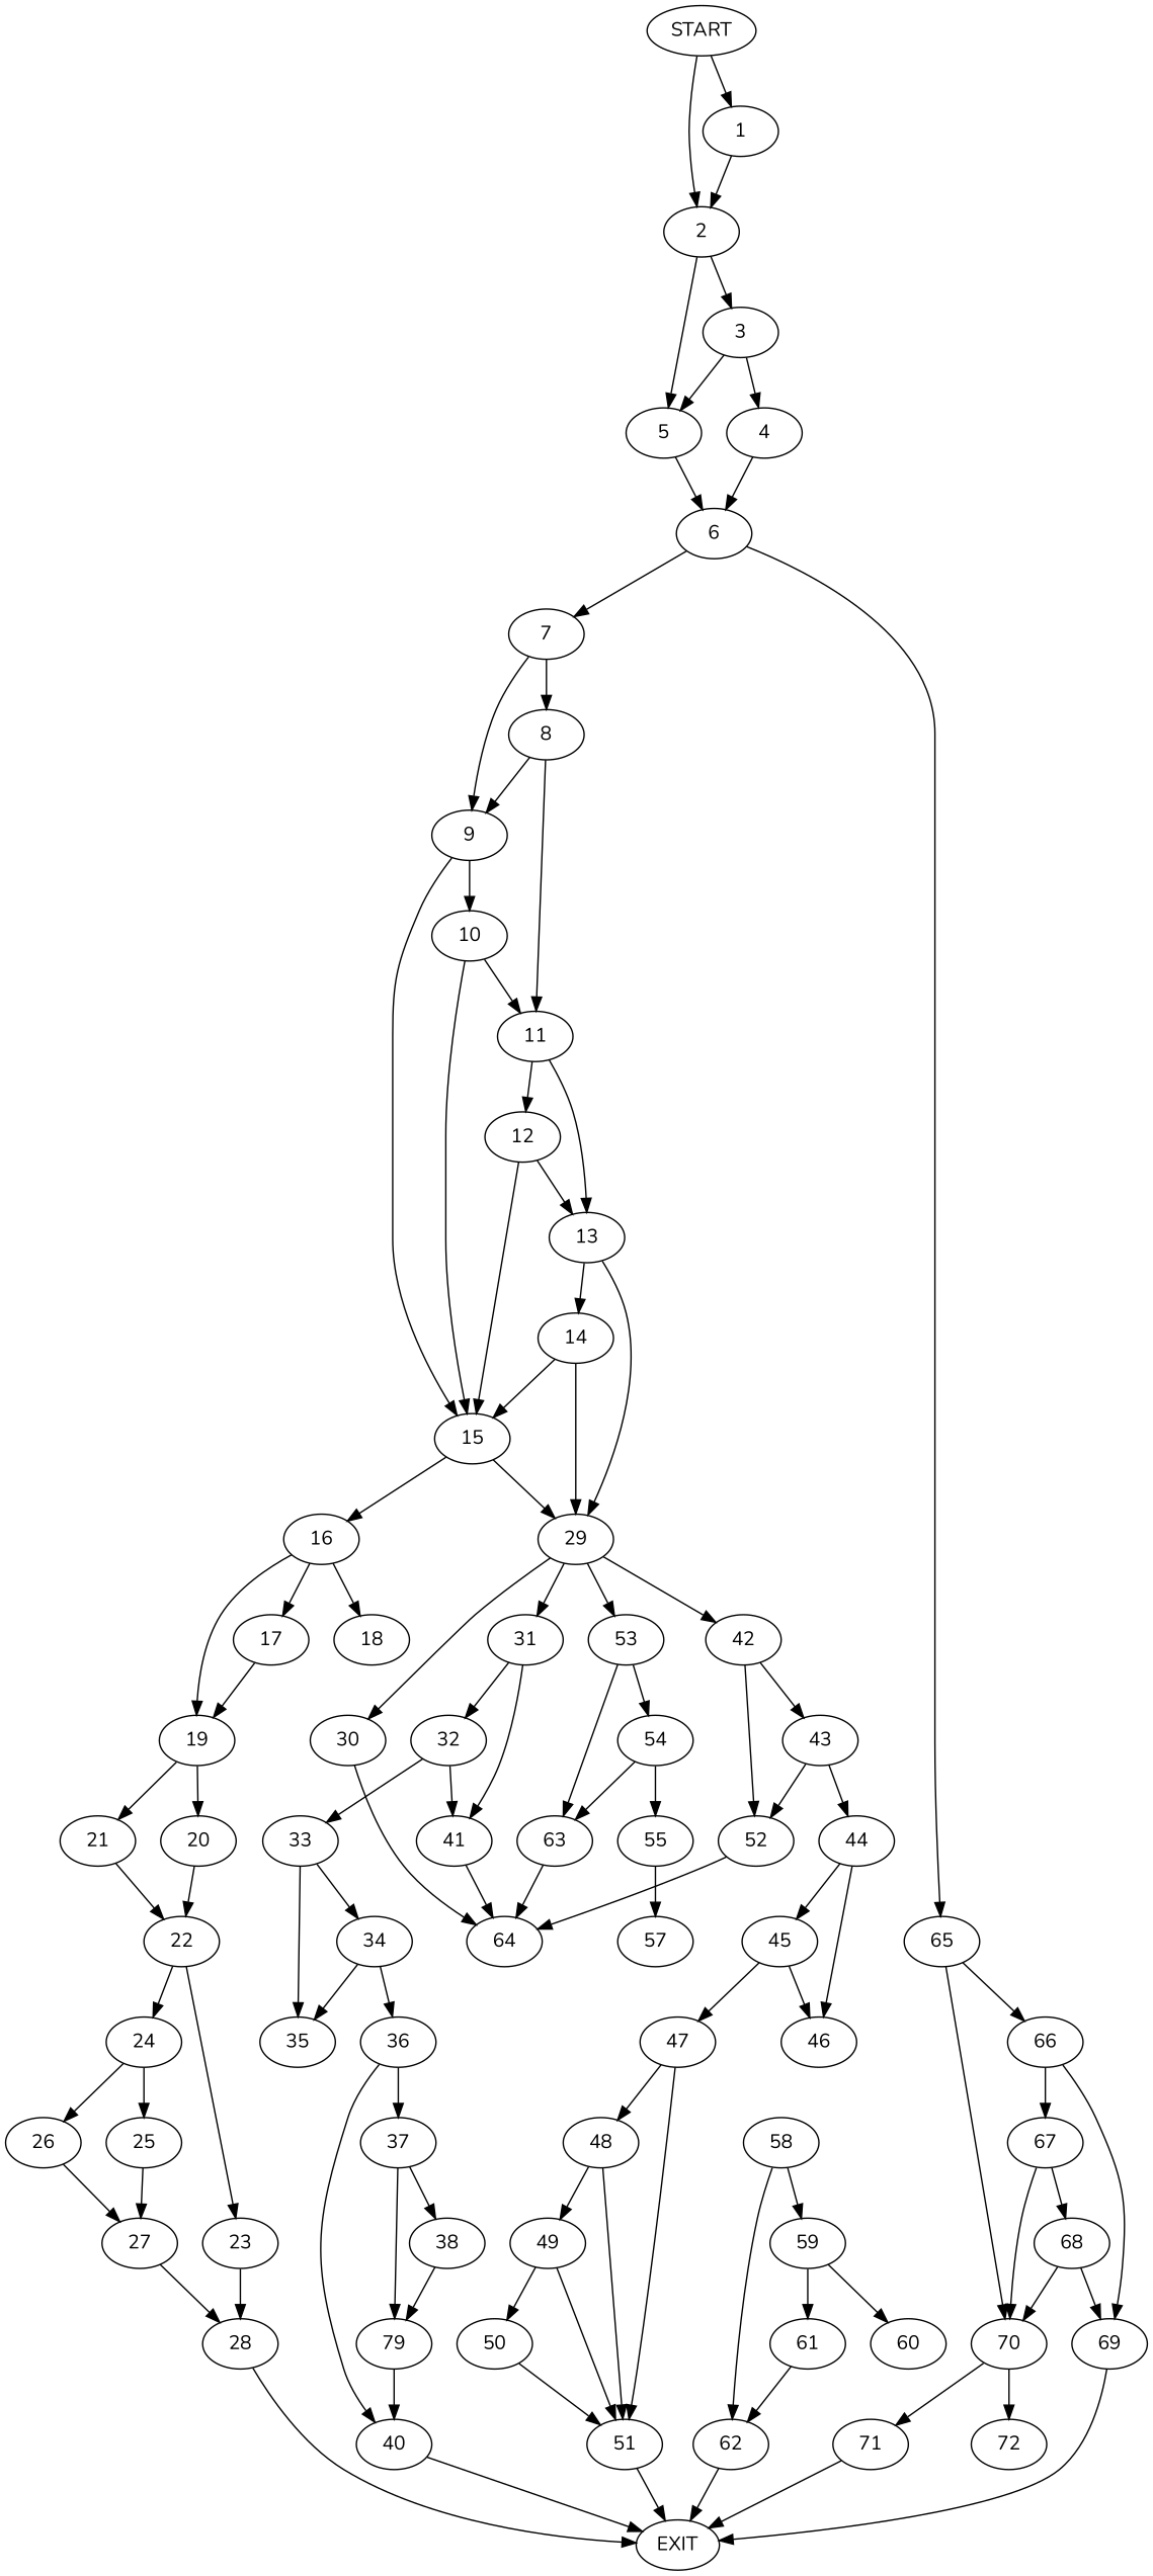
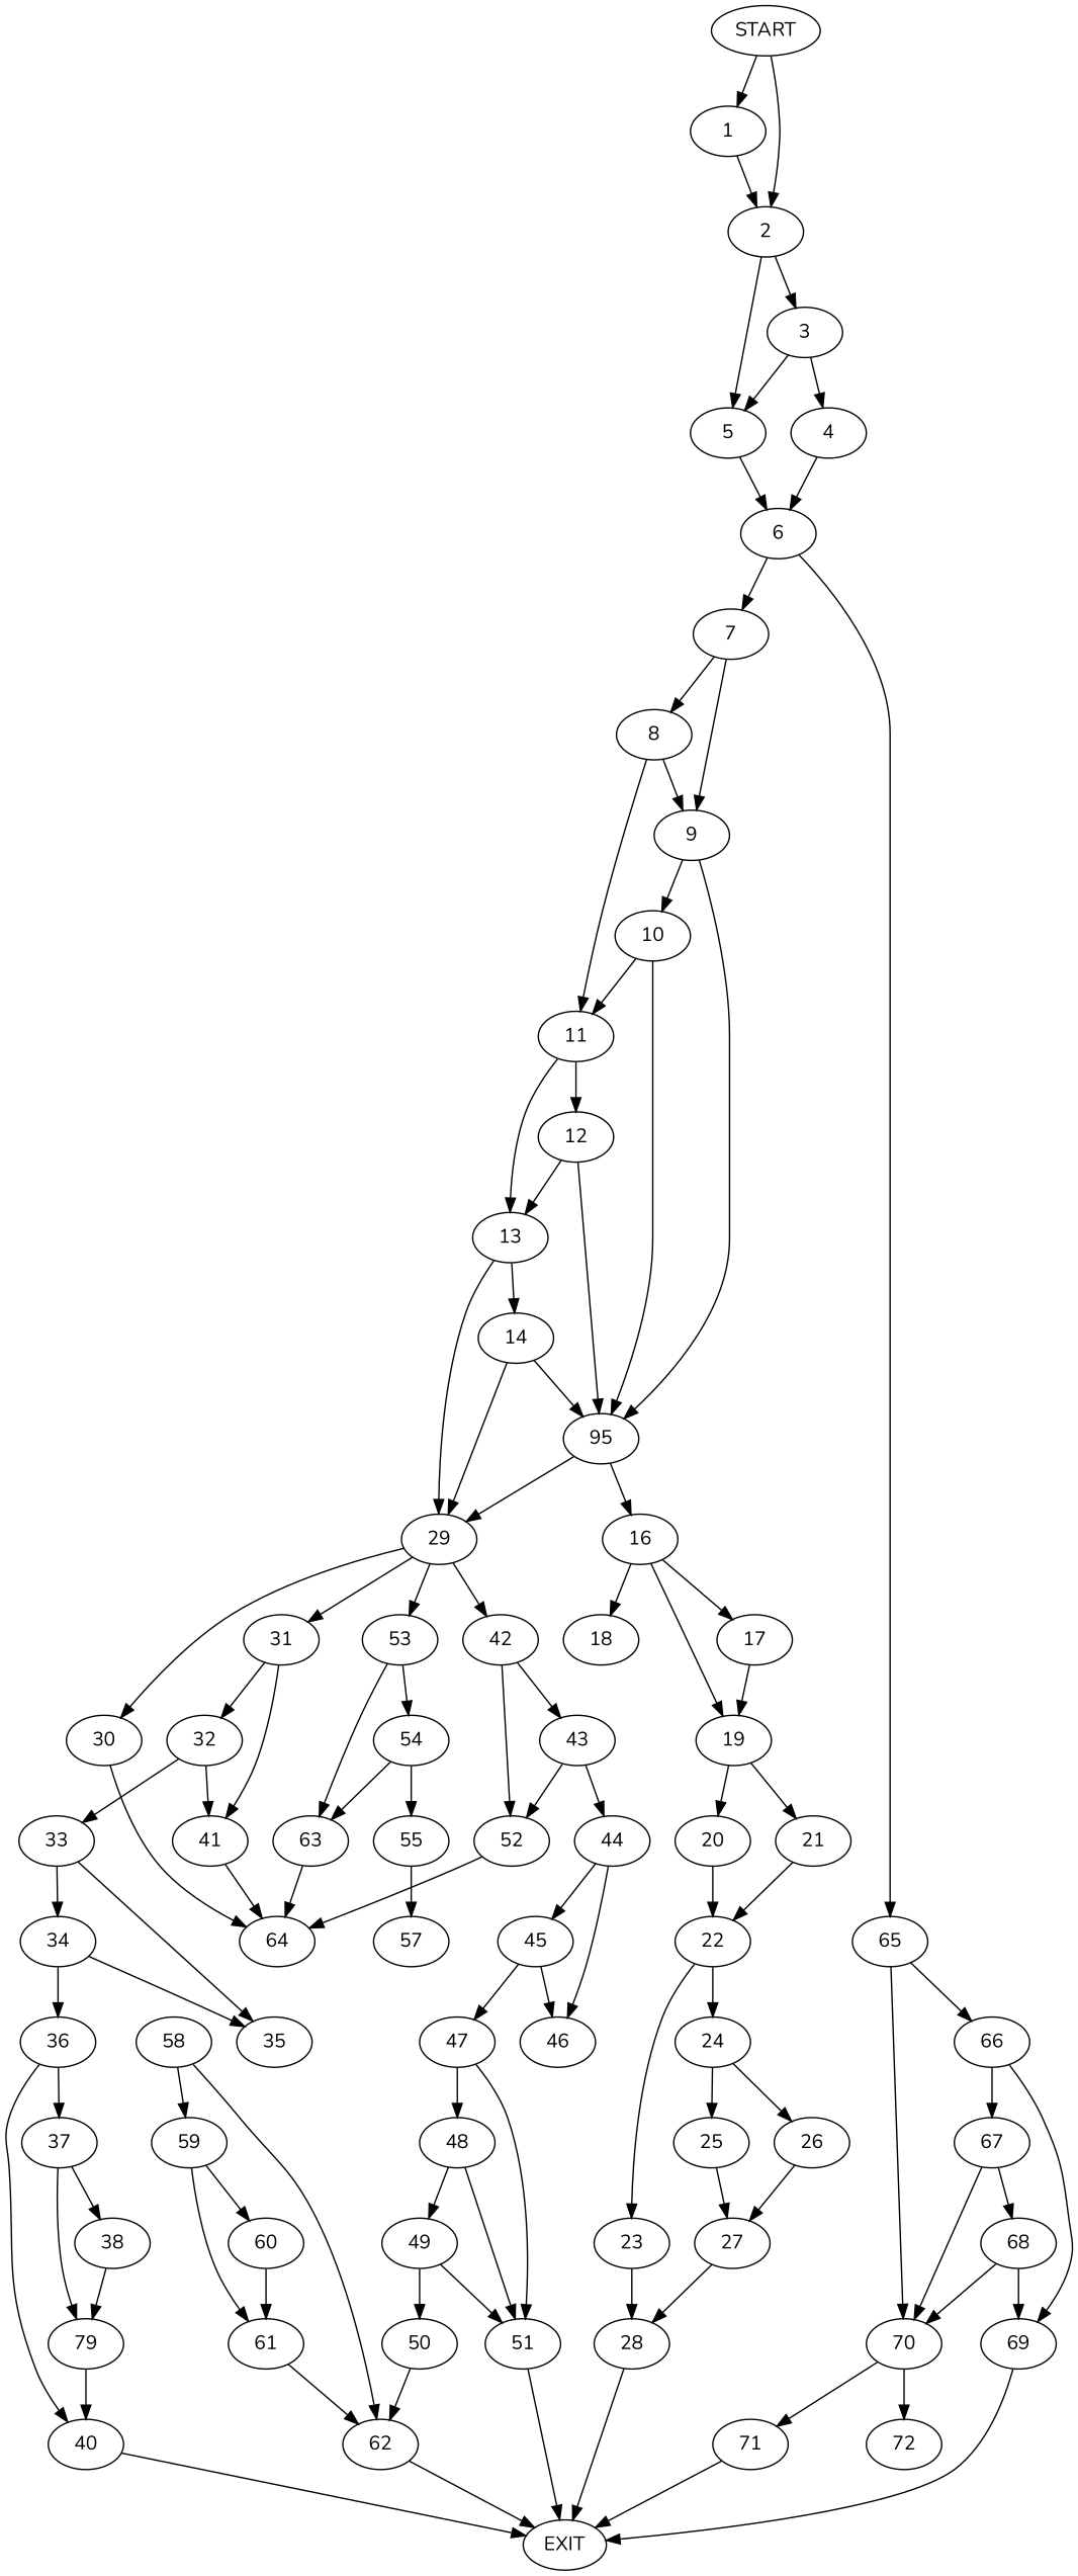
  digraph {
    fontname=Nunito
    node [fontname=Nunito]
    edge [fontname=Nunito]
    n1 [label=START]
    1
    2
    3
    5
    4
    6
    7
    65
    8
    9
    66
    70
    11
    10
-   15
+   15 [label=95]
    12
    13
    29
    16
    14
    30
    31
    42
    53
    17
    18
    19
    20
    21
    22
    23
    24
    28
    25
    26
    n37 [label=EXIT]
    27
    64
    32
    41
    43
    52
    54
    63
    33
    34
    35
    36
    37
    40
    38
    n53 [label=79]
    44
    45
    46
    47
    48
    51
    49
    50
    55
    57
    58
    59
    62
    60
    61
    67
    69
    71
    72
    68
    n1 -> 1
    n1 -> 2
    1 -> 2
    2 -> 3
    2 -> 5
    3 -> 5
    3 -> 4
    5 -> 6
    4 -> 6
    6 -> 7
    6 -> 65
    7 -> 8
    7 -> 9
    65 -> 66
    65 -> 70
    8 -> 9
    8 -> 11
    9 -> 10
    9 -> 15
    66 -> 67
    66 -> 69
    70 -> 71
    70 -> 72
    11 -> 12
    11 -> 13
    10 -> 11
    10 -> 15
    15 -> 29
    15 -> 16
    12 -> 15
    12 -> 13
    13 -> 29
    13 -> 14
    29 -> 30
    29 -> 31
    29 -> 42 [tailport=s2]
    29 -> 53 [tailport=s3]
    16 -> 17
    16 -> 18
    16 -> 19
    14 -> 15
    14 -> 29
    30 -> 64
    31 -> 32
    31 -> 41
    42 -> 43
    42 -> 52
    53 -> 54
    53 -> 63
    17 -> 19
    19 -> 20
    19 -> 21
    20 -> 22
    21 -> 22
    22 -> 23
    22 -> 24
    23 -> 28
    24 -> 25
    24 -> 26
    28 -> n37
    25 -> 27
    26 -> 27
    27 -> 28
    32 -> 41
    32 -> 33
    41 -> 64
    43 -> 52
    43 -> 44
    52 -> 64
    54 -> 63
    54 -> 55
    63 -> 64
    33 -> 34
    33 -> 35
    34 -> 35
    34 -> 36
    36 -> 37
    36 -> 40
    37 -> 38
    37 -> n53
    40 -> n37
    38 -> n53
    n53 -> 40
    44 -> 45
    44 -> 46
    45 -> 46
    45 -> 47
    47 -> 48
    47 -> 51
    48 -> 51
    48 -> 49
    51 -> n37
    49 -> 51
    49 -> 50
-   50 -> 51
+   50 -> 62
    55 -> 57
    58 -> 59
    58 -> 62
    59 -> 60
    59 -> 61
    62 -> n37
+   60 -> 61
    61 -> 62
    67 -> 70
    67 -> 68
    69 -> n37
    71 -> n37
    68 -> 70
    68 -> 69
  }
